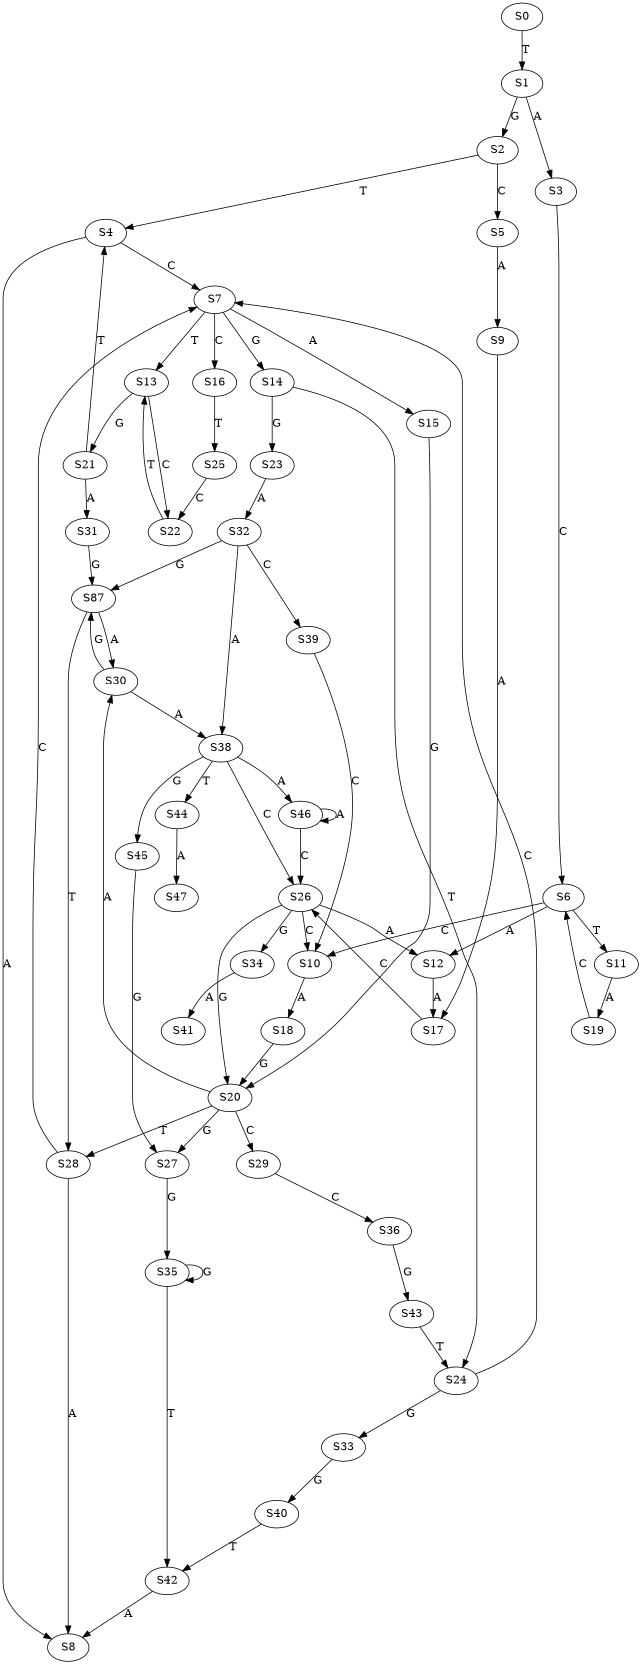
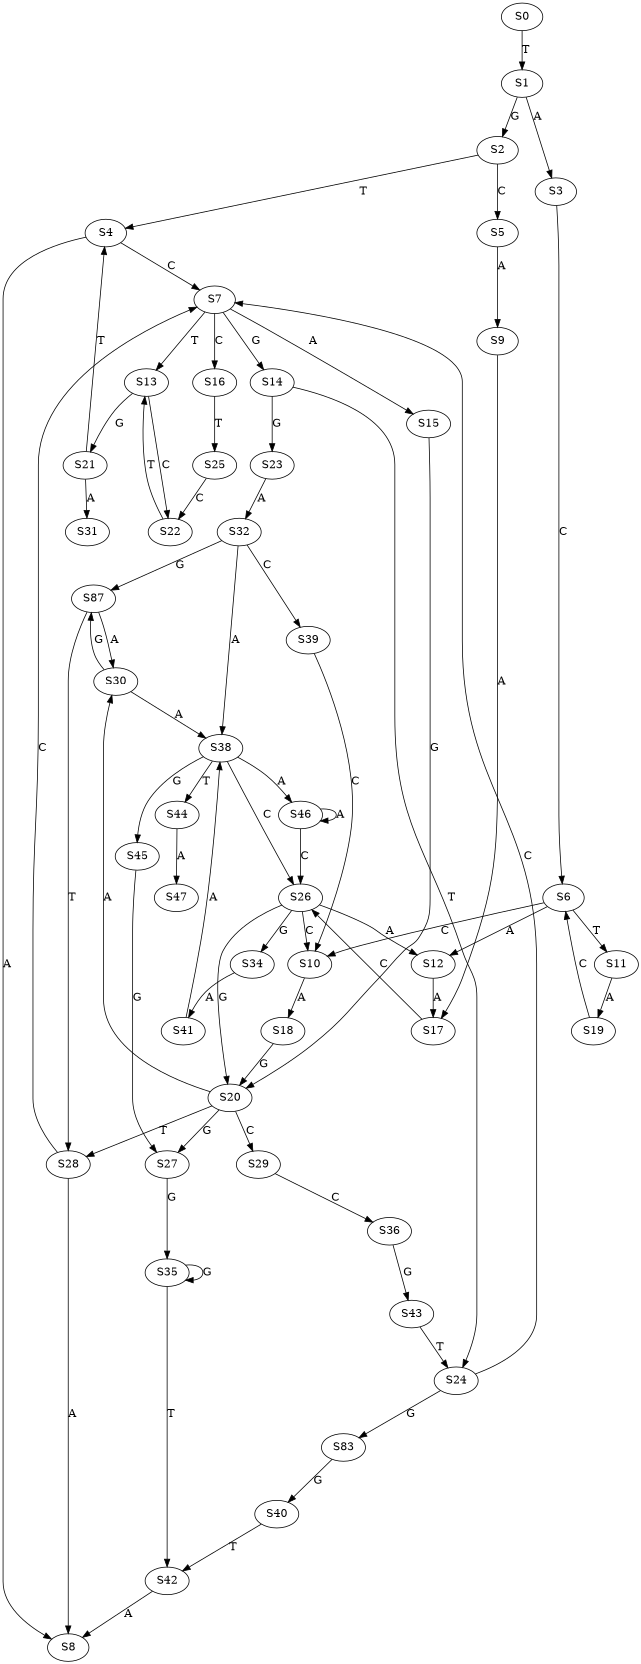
  strict digraph {
    S0
    S1
    S2
    S3
    S4
    S5
    S6
    S7
    S8
    S9
    S10
    S11
    S12
    S13
    S14
    S15
    S16
    S17
    S18
    S19
    S21
    S22
    S23
    S24
    S20
    S25
    S26
    S27
    S28
    S29
    S30
    S31
    S32
-   S33
+   S33 [label=S83]
    S34
    S35
    S36
    n38 [label=S87]
    S38
    S39
    S40
    S41
    S42
    S43
    S44
    S45
    S46
    S47
    S0 -> S1 [label=T]
    S1 -> S2 [label=G]
    S1 -> S3 [label=A]
    S2 -> S4 [label=T]
    S2 -> S5 [label=C]
    S3 -> S6 [label=C]
    S4 -> S7 [label=C]
    S4 -> S8 [label=A]
    S5 -> S9 [label=A]
    S6 -> S10 [label=C]
    S6 -> S11 [label=T]
    S6 -> S12 [label=A]
    S7 -> S13 [label=T]
    S7 -> S14 [label=G]
    S7 -> S15 [label=A]
    S7 -> S16 [label=C]
    S9 -> S17 [label=A]
    S10 -> S18 [label=A]
    S11 -> S19 [label=A]
    S12 -> S17 [label=A]
    S13 -> S21 [label=G]
    S13 -> S22 [label=C]
    S14 -> S23 [label=G]
    S14 -> S24 [label=T]
    S15 -> S20 [label=G]
    S16 -> S25 [label=T]
    S17 -> S26 [label=C]
    S18 -> S20 [label=G]
    S19 -> S6 [label=C]
    S21 -> S4 [label=T]
    S21 -> S31 [label=A]
    S22 -> S13 [label=T]
    S23 -> S32 [label=A]
    S24 -> S7 [label=C]
    S24 -> S33 [label=G]
    S20 -> S27 [label=G]
    S20 -> S28 [label=T]
    S20 -> S29 [label=C]
    S20 -> S30 [label=A]
    S25 -> S22 [label=C]
    S26 -> S10 [label=C]
    S26 -> S12 [label=A]
    S26 -> S20 [label=G]
    S26 -> S34 [label=G]
    S27 -> S35 [label=G]
    S28 -> S7 [label=C]
    S28 -> S8 [label=A]
    S29 -> S36 [label=C]
    S30 -> n38 [label=G]
    S30 -> S38 [label=A]
-   S31 -> n38 [label=G]
    S32 -> n38 [label=G]
    S32 -> S38 [label=A]
    S32 -> S39 [label=C]
    S33 -> S40 [label=G]
    S34 -> S41 [label=A]
    S35 -> S35 [label=G]
    S35 -> S42 [label=T]
    S36 -> S43 [label=G]
    n38 -> S28 [label=T]
    n38 -> S30 [label=A]
    S38 -> S26 [label=C]
    S38 -> S44 [label=T]
    S38 -> S45 [label=G]
    S38 -> S46 [label=A]
    S39 -> S10 [label=C]
    S40 -> S42 [label=T]
+   S41 -> S38 [label=A]
    S42 -> S8 [label=A]
    S43 -> S24 [label=T]
    S44 -> S47 [label=A]
    S45 -> S27 [label=G]
    S46 -> S26 [label=C]
    S46 -> S46 [label=A]
  }
